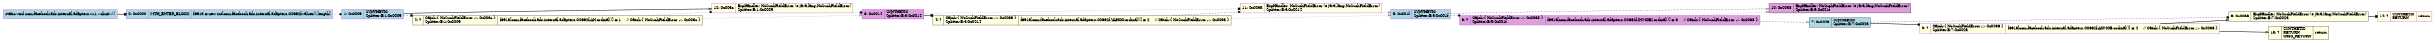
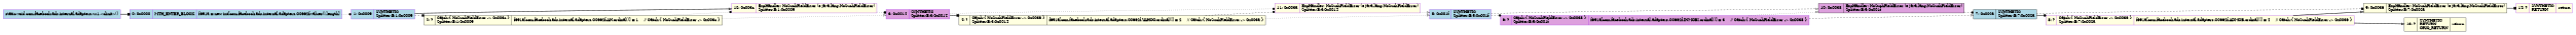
  digraph {
    rankdir=LR
    node [color=purple fillcolor=lightyellow shape=record style=filled]
    edge [arrowhead=onormal style=dotted]
    n1 [fillcolor=lightblue label="{0\:\ 0x0000|MTH_ENTER_BLOCK\l|f691a = new int[com.facebook.ads.internal.adapters.C0662f.values().length]\l}"]
    n2 [fillcolor=lightblue label="{1\:\ 0x0009|SYNTHETIC\lSplitter:B:1:0x0009\l}"]
    n3 [color=black label="{2\:\ ?|Catch:\{ NoSuchFieldError \-\> 0x003c \}\lSplitter:B:1:0x0009\l|f691a[com.facebook.ads.internal.adapters.C0662f.AN.ordinal()] = 1     \/\/ Catch:\{ NoSuchFieldError \-\> 0x003c \}\l}"]
    n4 [label="{12\:\ 0x003c|ExcHandler: NoSuchFieldError (e java.lang.NoSuchFieldError)\lSplitter:B:1:0x0009\l}"]
    n5 [fillcolor=plum label="{3\:\ 0x0014|SYNTHETIC\lSplitter:B:3:0x0014\l}"]
    n6 [color=black label="{4\:\ ?|Catch:\{ NoSuchFieldError \-\> 0x003a \}\lSplitter:B:3:0x0014\l|f691a[com.facebook.ads.internal.adapters.C0662f.YAHOO.ordinal()] = 2     \/\/ Catch:\{ NoSuchFieldError \-\> 0x003a \}\l}"]
    n7 [label="{11\:\ 0x003a|ExcHandler: NoSuchFieldError (e java.lang.NoSuchFieldError)\lSplitter:B:3:0x0014\l}"]
    n8 [fillcolor=lightblue label="{5\:\ 0x001f|SYNTHETIC\lSplitter:B:5:0x001f\l}"]
    n9 [fillcolor=plum label="{6\:\ ?|Catch:\{ NoSuchFieldError \-\> 0x0038 \}\lSplitter:B:5:0x001f\l|f691a[com.facebook.ads.internal.adapters.C0662f.INMOBI.ordinal()] = 3     \/\/ Catch:\{ NoSuchFieldError \-\> 0x0038 \}\l}"]
    n10 [color=black fillcolor=plum label="{10\:\ 0x0038|ExcHandler: NoSuchFieldError (e java.lang.NoSuchFieldError)\lSplitter:B:5:0x001f\l}"]
    n11 [color=black fillcolor=lightblue label="{7\:\ 0x002a|SYNTHETIC\lSplitter:B:7:0x002a\l}"]
    n12 [label="{8\:\ ?|Catch:\{ NoSuchFieldError \-\> 0x0036 \}\lSplitter:B:7:0x002a\l|f691a[com.facebook.ads.internal.adapters.C0662f.ADMOB.ordinal()] = 4     \/\/ Catch:\{ NoSuchFieldError \-\> 0x0036 \}\l}"]
    n13 [color=black label="{9\:\ 0x0036|ExcHandler: NoSuchFieldError (e java.lang.NoSuchFieldError)\lSplitter:B:7:0x002a\l}"]
    n14 [color=black label="{13\:\ ?|SYNTHETIC\lRETURN\lORIG_RETURN\l|return\l}"]
    n15 [label="{14\:\ ?|SYNTHETIC\lRETURN\l|return\l}"]
    n16 [fillcolor=lightblue label="{static void com.facebook.ads.internal.adapters.w.1.\<clinit\>() }"]
    n1 -> n2 [arrowhead=dot]
    n2 -> n3 [arrowhead=box style=dashed]
    n2 -> n4 [style=bold]
    n3 -> n4 [arrowhead=dot]
    n3 -> n5
    n4 -> n5 [arrowhead=box]
    n5 -> n6 [arrowhead=box style=bold]
-   n5 -> n7 [arrowhead=box]
+   n5 -> n7 [arrowhead=dot]
    n6 -> n7 [arrowhead=dot style=dashed]
    n6 -> n8
    n7 -> n8
    n8 -> n9 [arrowhead=dot style=dashed]
    n8 -> n10 [style=dashed]
    n9 -> n10
    n9 -> n11 [style=dashed]
+   n10 -> n11 [arrowhead=dot style=dashed]
    n11 -> n12 [arrowhead=dot style=bold]
    n11 -> n13 [arrowhead=box style=dashed]
    n12 -> n13 [style=bold]
    n12 -> n14 [style=bold]
    n13 -> n15 [arrowhead=box style=bold]
    n16 -> n1 [arrowhead=box style=bold]
  }
